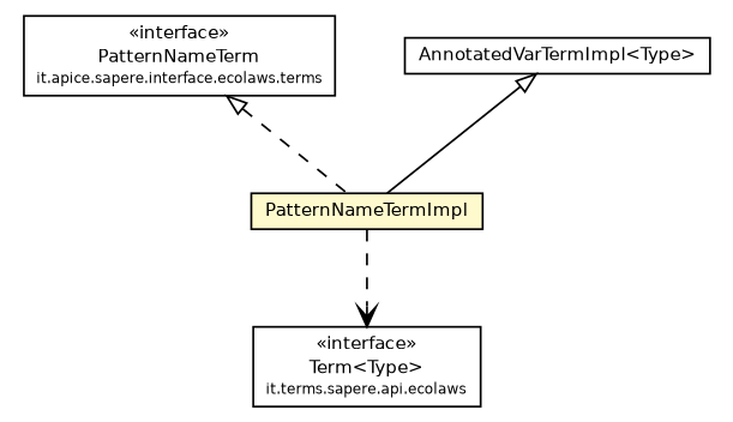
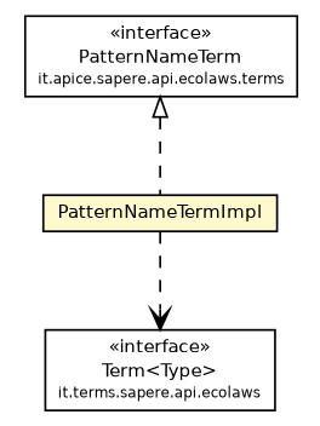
  digraph {
    node [fontcolor=black fontname=Helvetica fontsize=9.0 shape=plaintext]
    edge [arrowtail=empty dir=back fontname=Helvetica fontsize=10 headport=p labelfontname=Helvetica labelfontsize=10 style=dashed tailport=p]
    n1 [label=<<table border="0" cellborder="1" cellspacing="0" cellpadding="2" port="p" href="../../Term.html"> 		<tr><td><table border="0" cellspacing="0" cellpadding="1"> 			<tr><td> &laquo;interface&raquo; </td></tr> 			<tr><td> Term&lt;Type&gt; </td></tr> 			<tr><td><font point-size="7.0"> it.terms.sapere.api.ecolaws </font></td></tr> 		</table></td></tr> 		</table>>]
-   n2 [label=<<table border="0" cellborder="1" cellspacing="0" cellpadding="2" port="p" href="../PatternNameTerm.html"> 		<tr><td><table border="0" cellspacing="0" cellpadding="1"> 			<tr><td> &laquo;interface&raquo; </td></tr> 			<tr><td> PatternNameTerm </td></tr> 			<tr><td><font point-size="7.0"> it.apice.sapere.interface.ecolaws.terms </font></td></tr> 		</table></td></tr> 		</table>>]
+   n2 [label=<<table border="0" cellborder="1" cellspacing="0" cellpadding="2" port="p" href="../PatternNameTerm.html"> 		<tr><td><table border="0" cellspacing="0" cellpadding="1"> 			<tr><td> &laquo;interface&raquo; </td></tr> 			<tr><td> PatternNameTerm </td></tr> 			<tr><td><font point-size="7.0"> it.apice.sapere.api.ecolaws.terms </font></td></tr> 		</table></td></tr> 		</table>>]
    n3 [label=<<table border="0" cellborder="1" cellspacing="0" cellpadding="2" port="p" bgcolor="lemonChiffon" href="./PatternNameTermImpl.html"> 		<tr><td><table border="0" cellspacing="0" cellpadding="1"> 			<tr><td> PatternNameTermImpl </td></tr> 		</table></td></tr> 		</table>>]
-   n4 [label=<<table border="0" cellborder="1" cellspacing="0" cellpadding="2" port="p" href="./AnnotatedVarTermImpl.html"> 		<tr><td><table border="0" cellspacing="0" cellpadding="1"> 			<tr><td> AnnotatedVarTermImpl&lt;Type&gt; </td></tr> 		</table></td></tr> 		</table>>]
    n2 -> n3
    n3 -> n1 [arrowhead=open color=black fontcolor=black fontsize=10.0 arrowtail="" dir=""]
-   n4 -> n3 [style=solid]
  }
